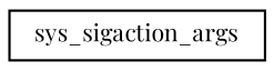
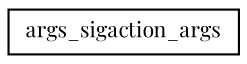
  digraph {
    rankdir=TB
    fontname="Playfair Display"
-   n1 [color=black fillcolor=white fontname="Playfair Display" fontsize=10 height=0.2 label=sys_sigaction_args shape=record style=filled width=0.4]
+   n1 [color=black fillcolor=white fontname="Playfair Display" fontsize=10 height=0.2 label=args_sigaction_args shape=record style=filled width=0.4]
  }
